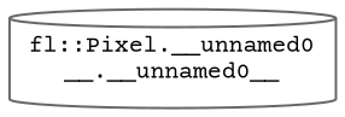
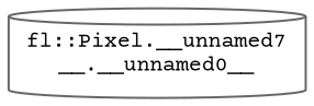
  digraph {
    rankdir=TB
    fontname="Courier Prime"
-   n1 [color=grey40 fillcolor=white fontname="Courier Prime" fontsize=10 height=0.2 label="fl::Pixel.__unnamed0\l__.__unnamed0__" shape=cylinder style=filled width=0.4]
+   n1 [color=grey40 fillcolor=white fontname="Courier Prime" fontsize=10 height=0.2 label="fl::Pixel.__unnamed7\l__.__unnamed0__" shape=cylinder style=filled width=0.4]
  }
